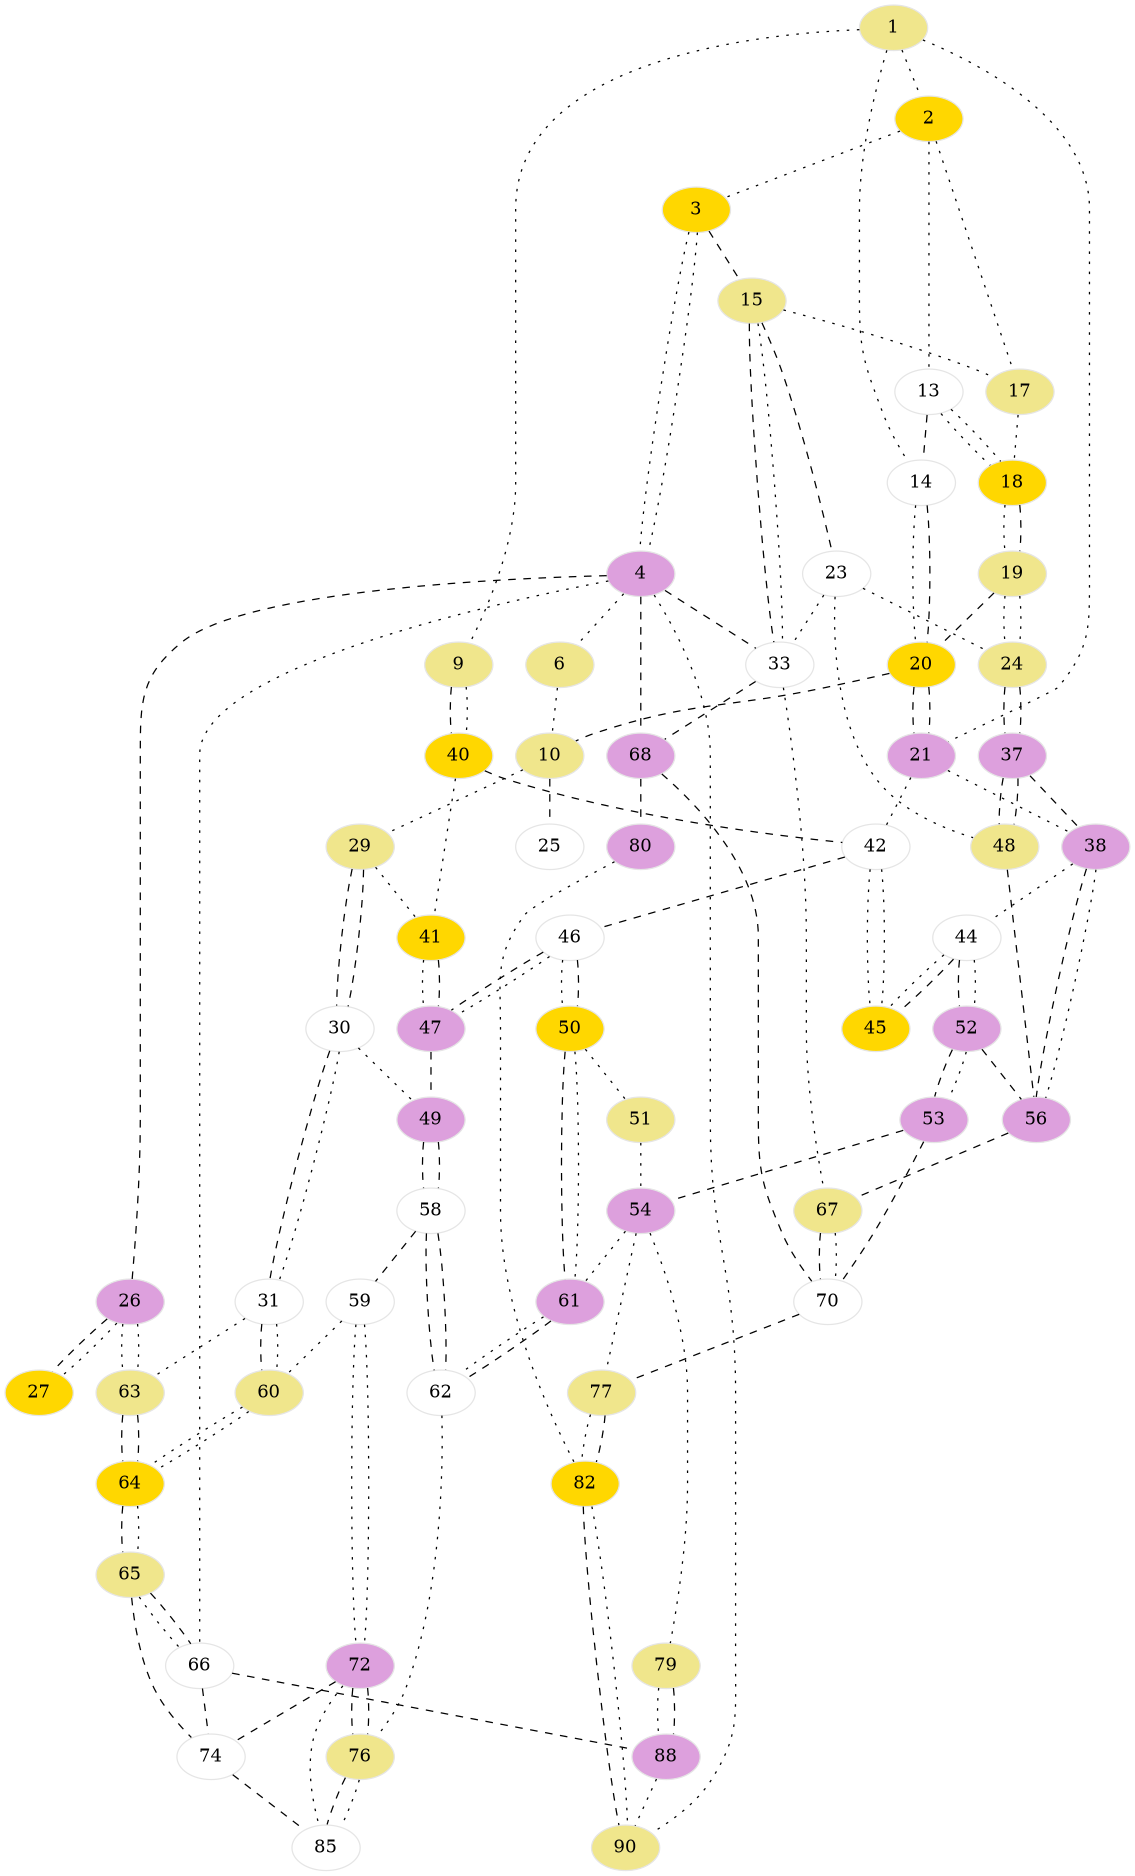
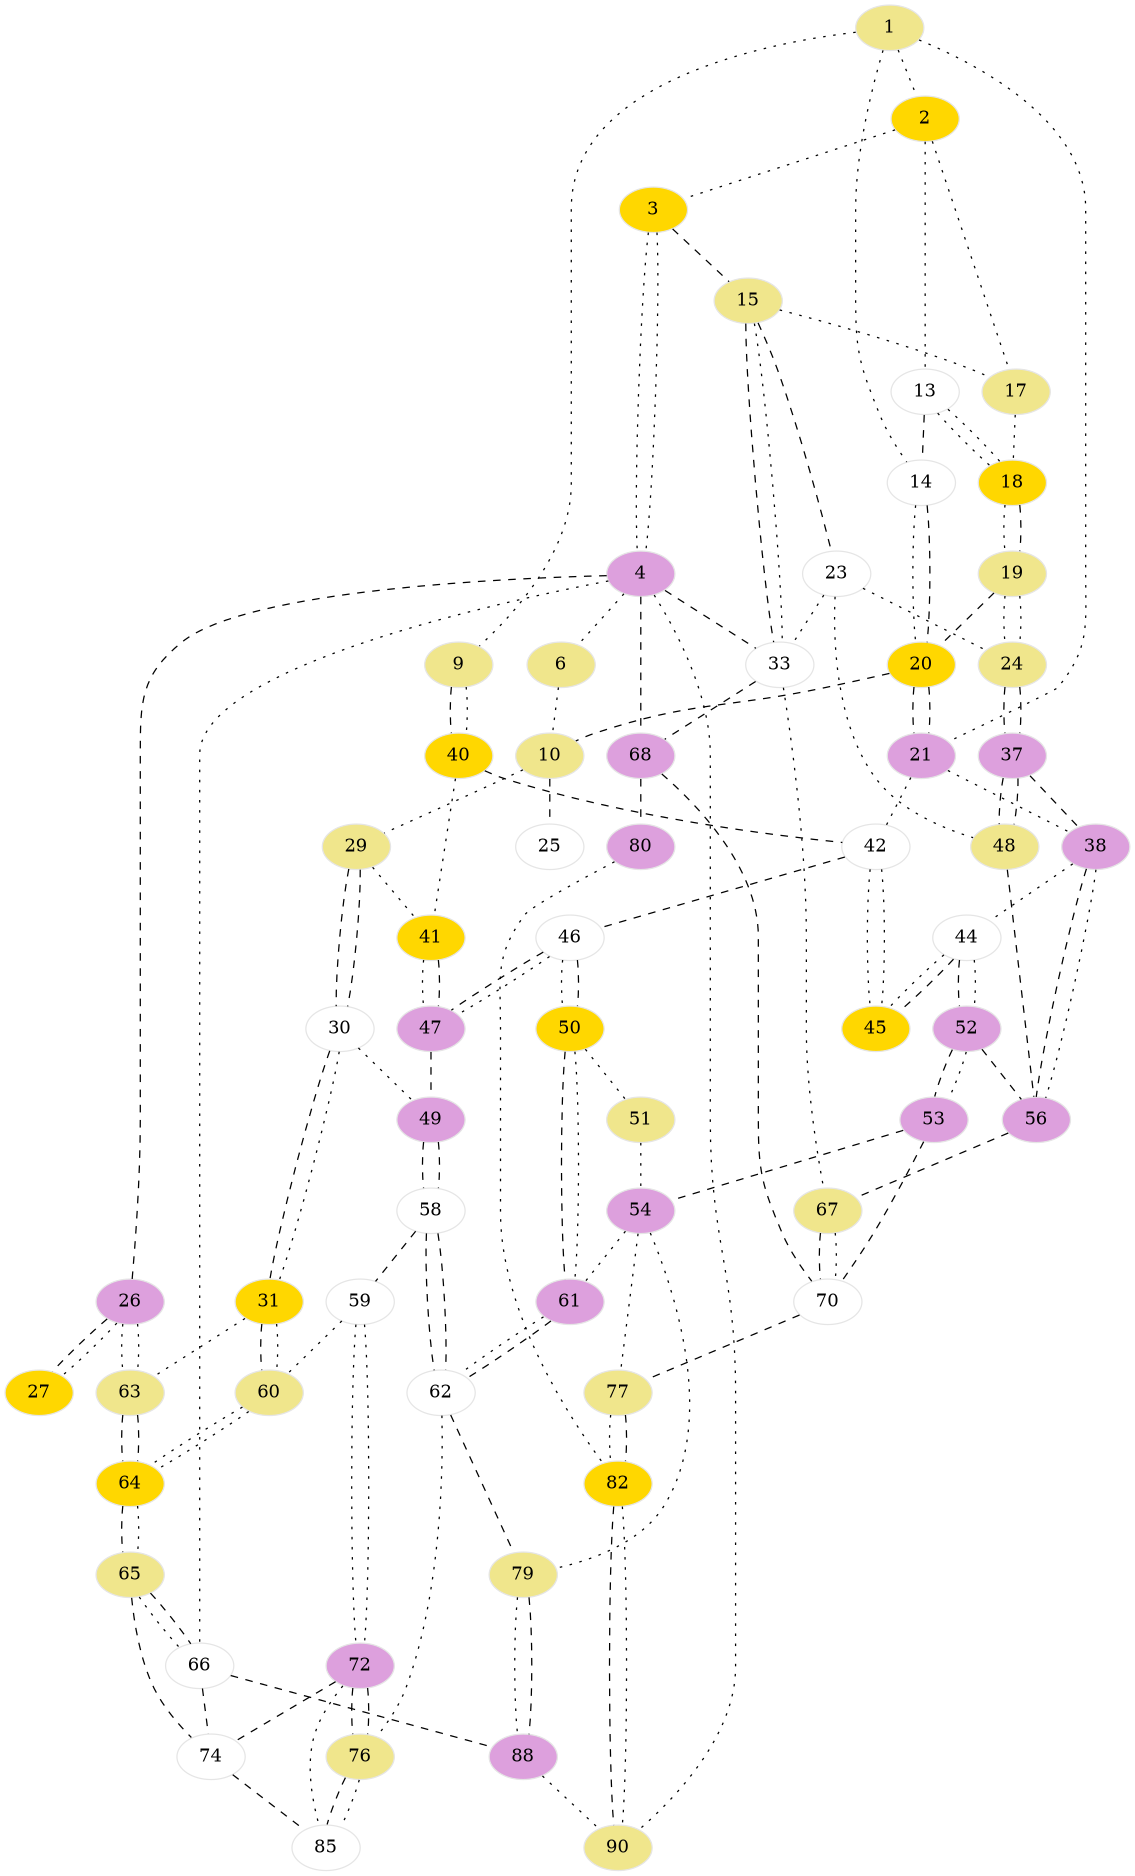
  graph {
    node [color=gray90 fillcolor=khaki style=filled]
    edge [style=dotted]
    1 [super="+7"]
    2 [fillcolor=gold super="+12"]
    9
    14 [fillcolor=white]
    21 [fillcolor=plum super="+22"]
    3 [fillcolor=gold]
    13 [fillcolor=white]
    17
    40 [fillcolor=gold]
    20 [fillcolor=gold]
    38 [fillcolor=plum super="+39"]
    42 [fillcolor=white super="+43"]
    4 [fillcolor=plum super="+87+5"]
    15 [super="+16"]
    18 [fillcolor=gold]
    6
    26 [fillcolor=plum]
    33 [fillcolor=white super="+34+36"]
    66 [fillcolor=white super="+89"]
    68 [fillcolor=plum super="+84+69"]
    90
    23 [fillcolor=white super="+35"]
    10 [super="+28+11"]
    27 [fillcolor=gold]
    63
    67
    74 [fillcolor=white super="+86"]
    88 [fillcolor=plum]
    70 [fillcolor=white super="+71"]
    80 [fillcolor=plum super="+81"]
    25 [fillcolor=white]
    29
    41 [fillcolor=gold]
    30 [fillcolor=white]
    19
    24
    48
    37 [fillcolor=plum]
    44 [fillcolor=white]
    56 [fillcolor=plum super="+57"]
    45 [fillcolor=gold]
    46 [fillcolor=white]
    64 [fillcolor=gold]
-   31 [fillcolor=white super="+32"]
+   31 [fillcolor=gold super="+32"]
    60
    49 [fillcolor=plum]
    47 [fillcolor=plum]
    58 [fillcolor=white]
    52 [fillcolor=plum]
    50 [fillcolor=gold]
    53 [fillcolor=plum]
    51
    61 [fillcolor=plum]
    59 [fillcolor=white]
    62 [fillcolor=white super="+75"]
    54 [fillcolor=plum super="+55+78"]
    77
    79
    82 [fillcolor=gold]
    72 [fillcolor=plum super="+73"]
    76
    85 [fillcolor=white]
    65
    1 -- 2
    1 -- 9
    1 -- 14
    1 -- 21
    2 -- 3
    2 -- 13
    2 -- 17
    9 -- 40 [style=dashed]
    9 -- 40
    14 -- 20
    14 -- 20 [style=dashed]
    21 -- 38
    21 -- 42
    3 -- 4
    3 -- 4
    3 -- 15 [style=dashed]
    13 -- 14 [style=dashed]
    13 -- 18
    13 -- 18
    17 -- 18
    40 -- 42 [style=dashed]
    40 -- 41
    20 -- 21 [style=dashed]
    20 -- 21 [style=dashed]
    20 -- 10 [style=dashed]
    38 -- 44
    38 -- 56 [style=dashed]
    38 -- 56
    42 -- 45
    42 -- 45
    42 -- 46 [style=dashed]
    4 -- 6
    4 -- 26 [style=dashed]
    4 -- 33 [style=dashed]
    4 -- 66 [weight=2]
    4 -- 68 [style=dashed]
    4 -- 90
    15 -- 17
    15 -- 33 [style=dashed]
    15 -- 33
    15 -- 23 [style=dashed]
    18 -- 19
    18 -- 19 [style=dashed]
    6 -- 10
    26 -- 27 [style=dashed]
    26 -- 27
    26 -- 63
    26 -- 63
    33 -- 68 [style=dashed]
    33 -- 67
    66 -- 74 [style=dashed]
    66 -- 88 [style=dashed]
    68 -- 70 [style=dashed]
    68 -- 80 [style=dashed weight=2]
    23 -- 33
    23 -- 24
    23 -- 48
    10 -- 25 [style=dashed weight=2]
    10 -- 29
    63 -- 64 [style=dashed]
    63 -- 64 [style=dashed]
    67 -- 70 [style=dashed]
    67 -- 70
    74 -- 85 [style=dashed]
    88 -- 90
    70 -- 77 [style=dashed]
    80 -- 82
    29 -- 41
    29 -- 30 [style=dashed]
    29 -- 30 [style=dashed]
    41 -- 47
    41 -- 47 [style=dashed]
    30 -- 31 [style=dashed]
    30 -- 31
    30 -- 49
    19 -- 20 [style=dashed]
    19 -- 24
    19 -- 24
    24 -- 37 [style=dashed]
    24 -- 37 [style=dashed]
    48 -- 56 [style=dashed]
    37 -- 38 [style=dashed]
    37 -- 48 [style=dashed]
    37 -- 48 [style=dashed]
    44 -- 45
    44 -- 45 [style=dashed]
    44 -- 52 [style=dashed]
    44 -- 52
    56 -- 67 [style=dashed]
    46 -- 47 [style=dashed]
    46 -- 47
    46 -- 50
    46 -- 50 [style=dashed]
    64 -- 65 [style=dashed]
    64 -- 65
    31 -- 63
    31 -- 60 [style=dashed]
    31 -- 60
    60 -- 64
    60 -- 64
    49 -- 58 [style=dashed]
    49 -- 58 [style=dashed]
    47 -- 49 [style=dashed]
    58 -- 59 [style=dashed]
    58 -- 62 [style=dashed]
    58 -- 62 [style=dashed]
    52 -- 56 [style=dashed]
    52 -- 53 [style=dashed]
    52 -- 53
    50 -- 51
    50 -- 61 [style=dashed]
    50 -- 61
    53 -- 70 [style=dashed]
    53 -- 54 [style=dashed]
    51 -- 54
    61 -- 62
    61 -- 62 [style=dashed]
    59 -- 60
    59 -- 72
    59 -- 72
+   62 -- 79 [style=dashed]
    62 -- 76
    54 -- 61
    54 -- 77
    54 -- 79
    77 -- 82
    77 -- 82 [style=dashed]
    79 -- 88
    79 -- 88 [style=dashed]
    82 -- 90 [style=dashed]
    82 -- 90
    72 -- 74 [style=dashed]
    72 -- 76 [style=dashed]
    72 -- 76 [style=dashed]
    72 -- 85
    76 -- 85 [style=dashed]
    76 -- 85
    65 -- 66
    65 -- 66 [style=dashed]
    65 -- 74 [style=dashed]
  }
